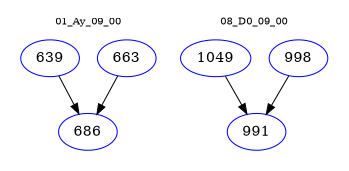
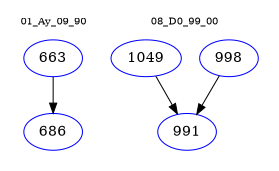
  digraph {
    node [color=blue]
    edge [color=black]
    n1 [label=663]
-   n2 [label=639]
    n3 [label=686]
    n4 [label=998]
    n5 [label=991]
    n6 [label=1049]
    subgraph cluster_1 {
      color=white
      fontsize=10
-     label="01_Ay_09_00"
+     label="01_Ay_09_90"
      n1
-     n2
      n3
    }
    subgraph cluster_2 {
      color=white
      fontsize=10
-     label="08_D0_09_00"
+     label="08_D0_99_00"
      n4
      n5
      n6
    }
    n1 -> n3
-   n2 -> n3
    n4 -> n5
    n6 -> n5
  }
